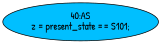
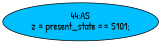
  strict digraph {
    rankdir=LR
    fontname="Patrick Hand"
-   n1 [ast="<pyverilog.vparser.ast.Assign object at 0x7f44d83af190>" def_var="['z']" fillcolor=deepskyblue label="40:AS\nz = present_state == S101;" statements="[]" style=filled typ=Assign use_var="['present_state']" fontname="Patrick Hand"]
+   n1 [ast="<pyverilog.vparser.ast.Assign object at 0x7f44d83af190>" def_var="['z']" fillcolor=deepskyblue label="44:AS\nz = present_state == S101;" statements="[]" style=filled typ=Assign use_var="['present_state']" fontname="Patrick Hand"]
  }
